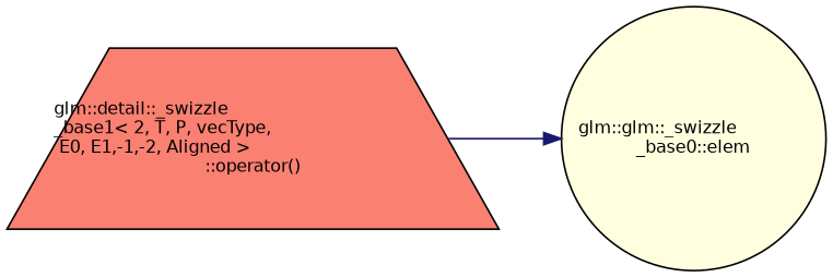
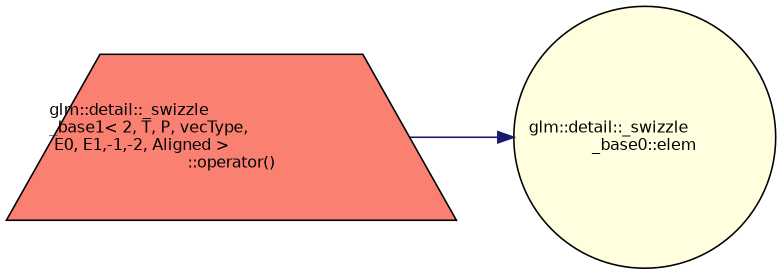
  digraph {
    rankdir=LR
    node [color=black fontname=Helvetica fontsize=10 style=filled]
    n1 [fillcolor=salmon fontcolor=black height=0.2 label="glm::detail::_swizzle\l_base1\< 2, T, P, vecType,\l E0, E1,-1,-2, Aligned \>\l::operator()" shape=trapezium width=0.4]
-   n2 [fillcolor=lightyellow height=0.2 label="glm::glm::_swizzle\l_base0::elem" shape=circle width=0.4]
+   n2 [fillcolor=lightyellow height=0.2 label="glm::detail::_swizzle\l_base0::elem" shape=circle width=0.4]
    n1 -> n2 [color=midnightblue fontname=Helvetica fontsize=10 labelfontname=Helvetica labelfontsize=10 style=solid]
  }
